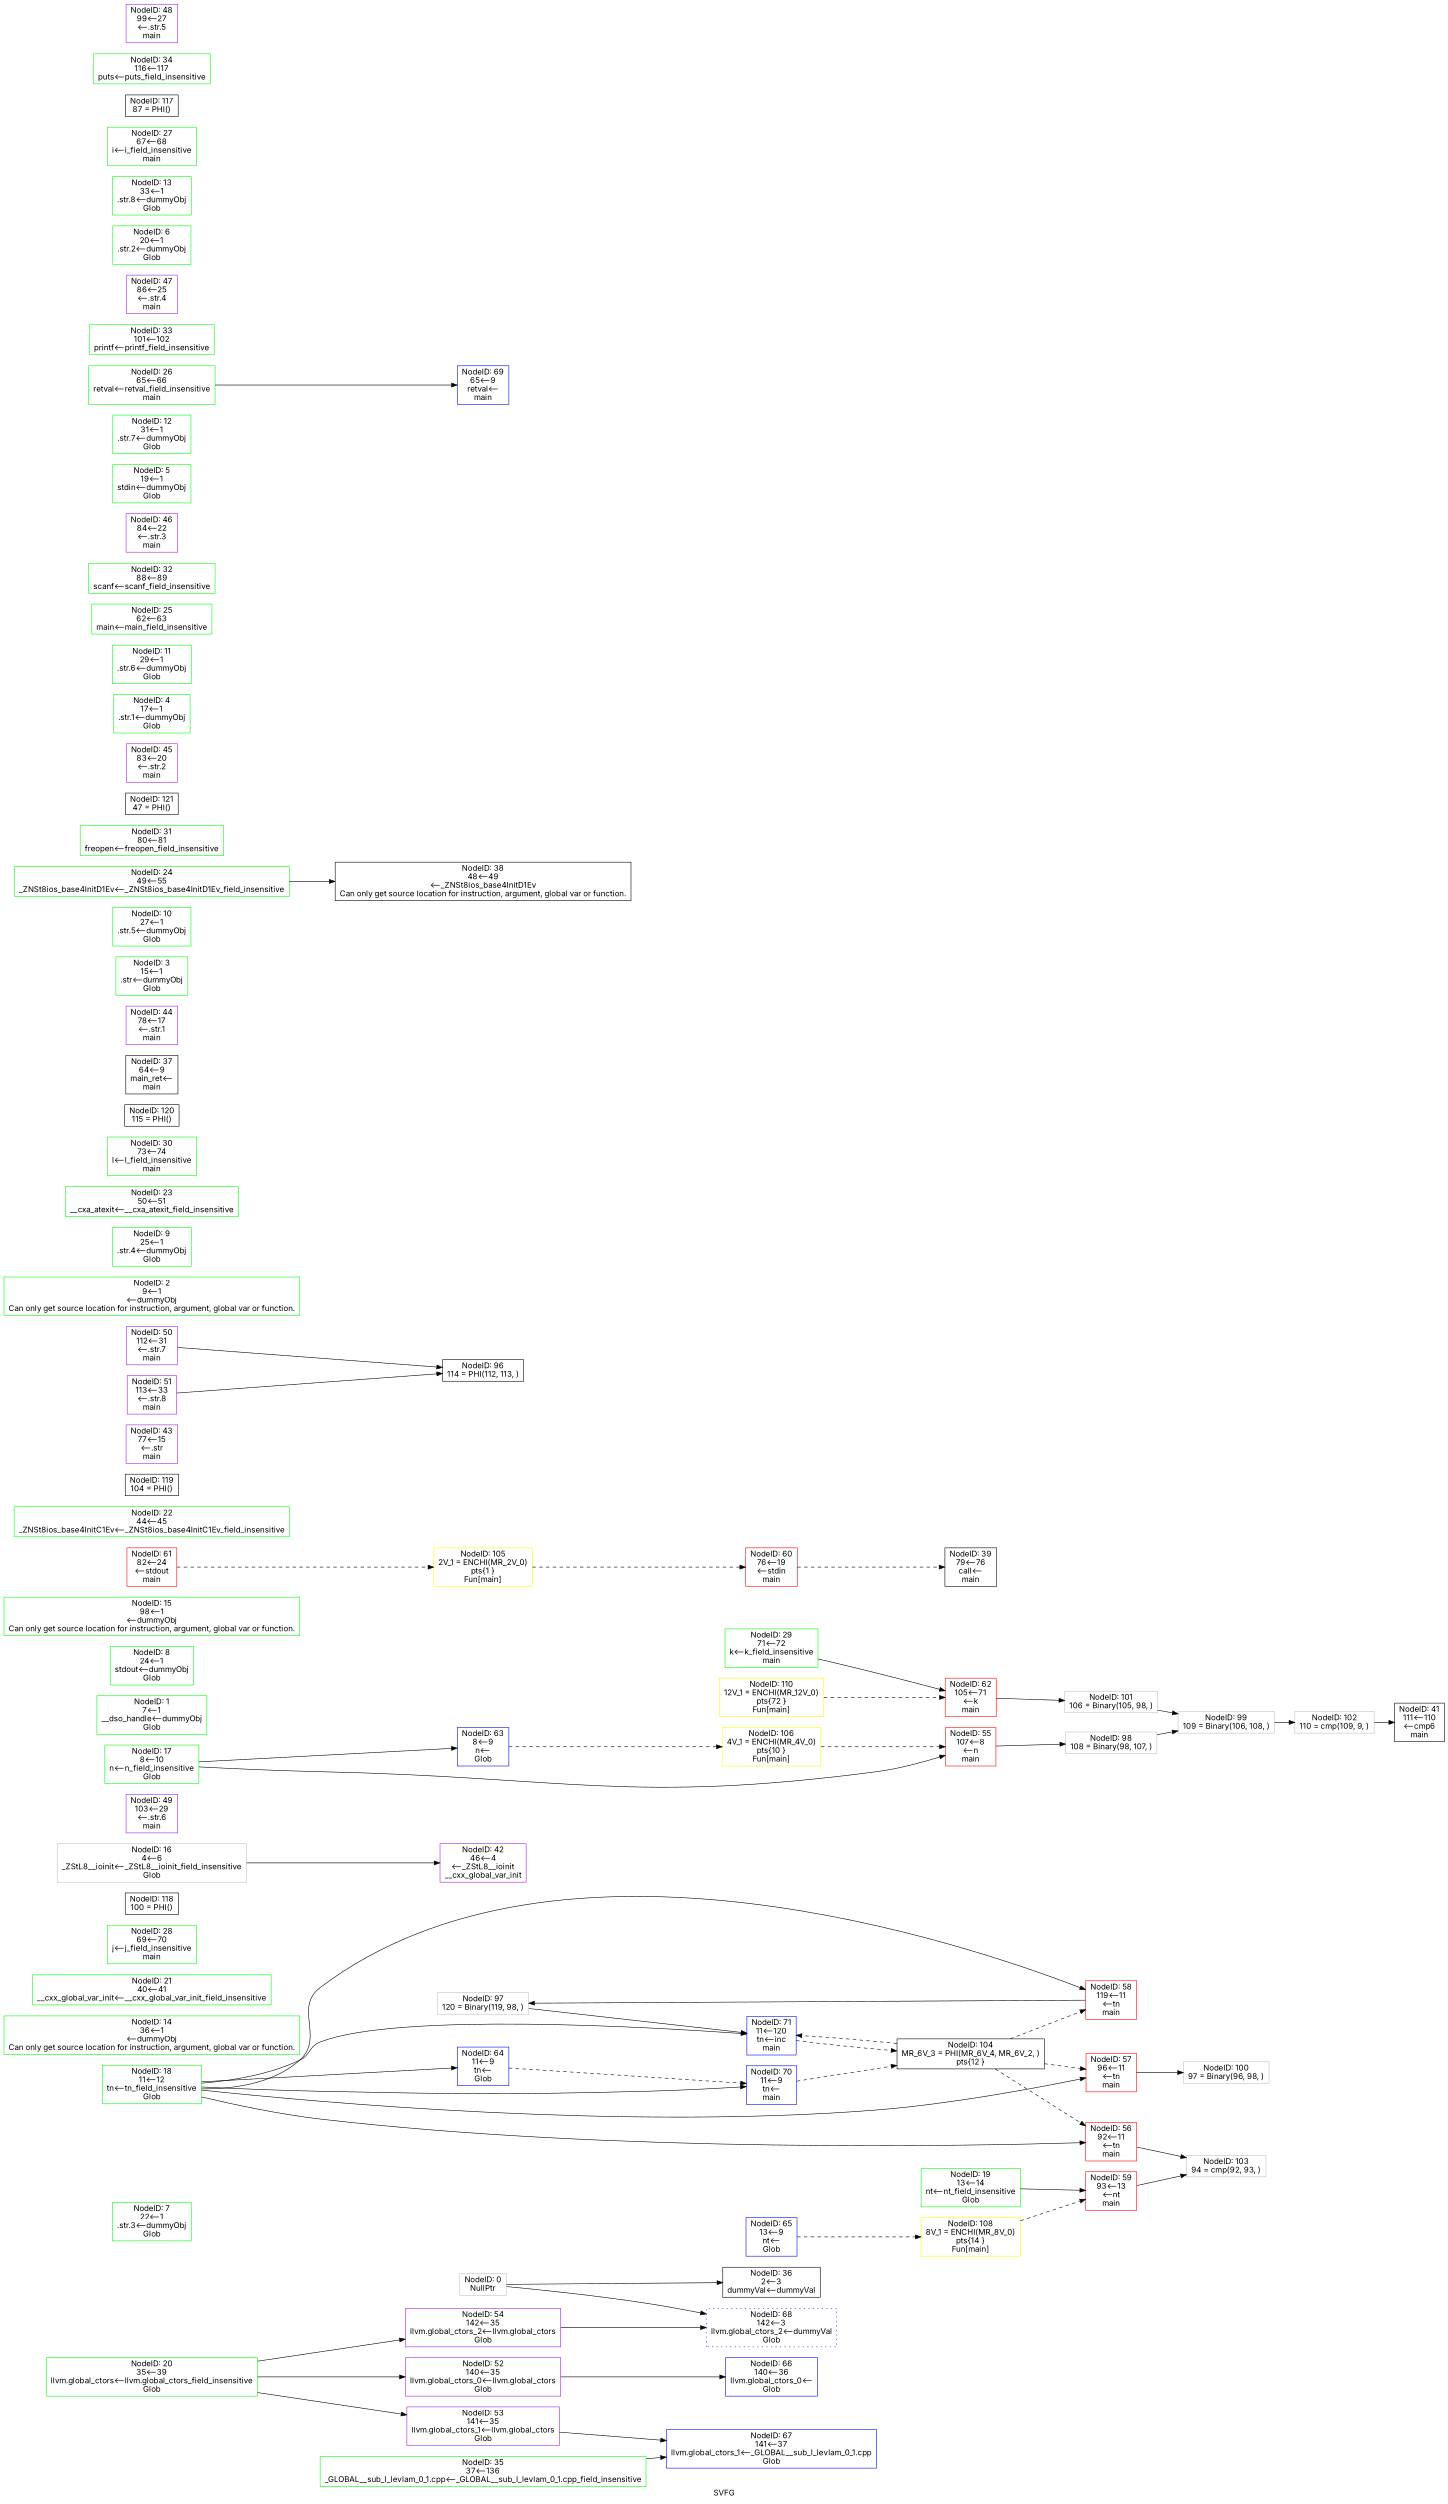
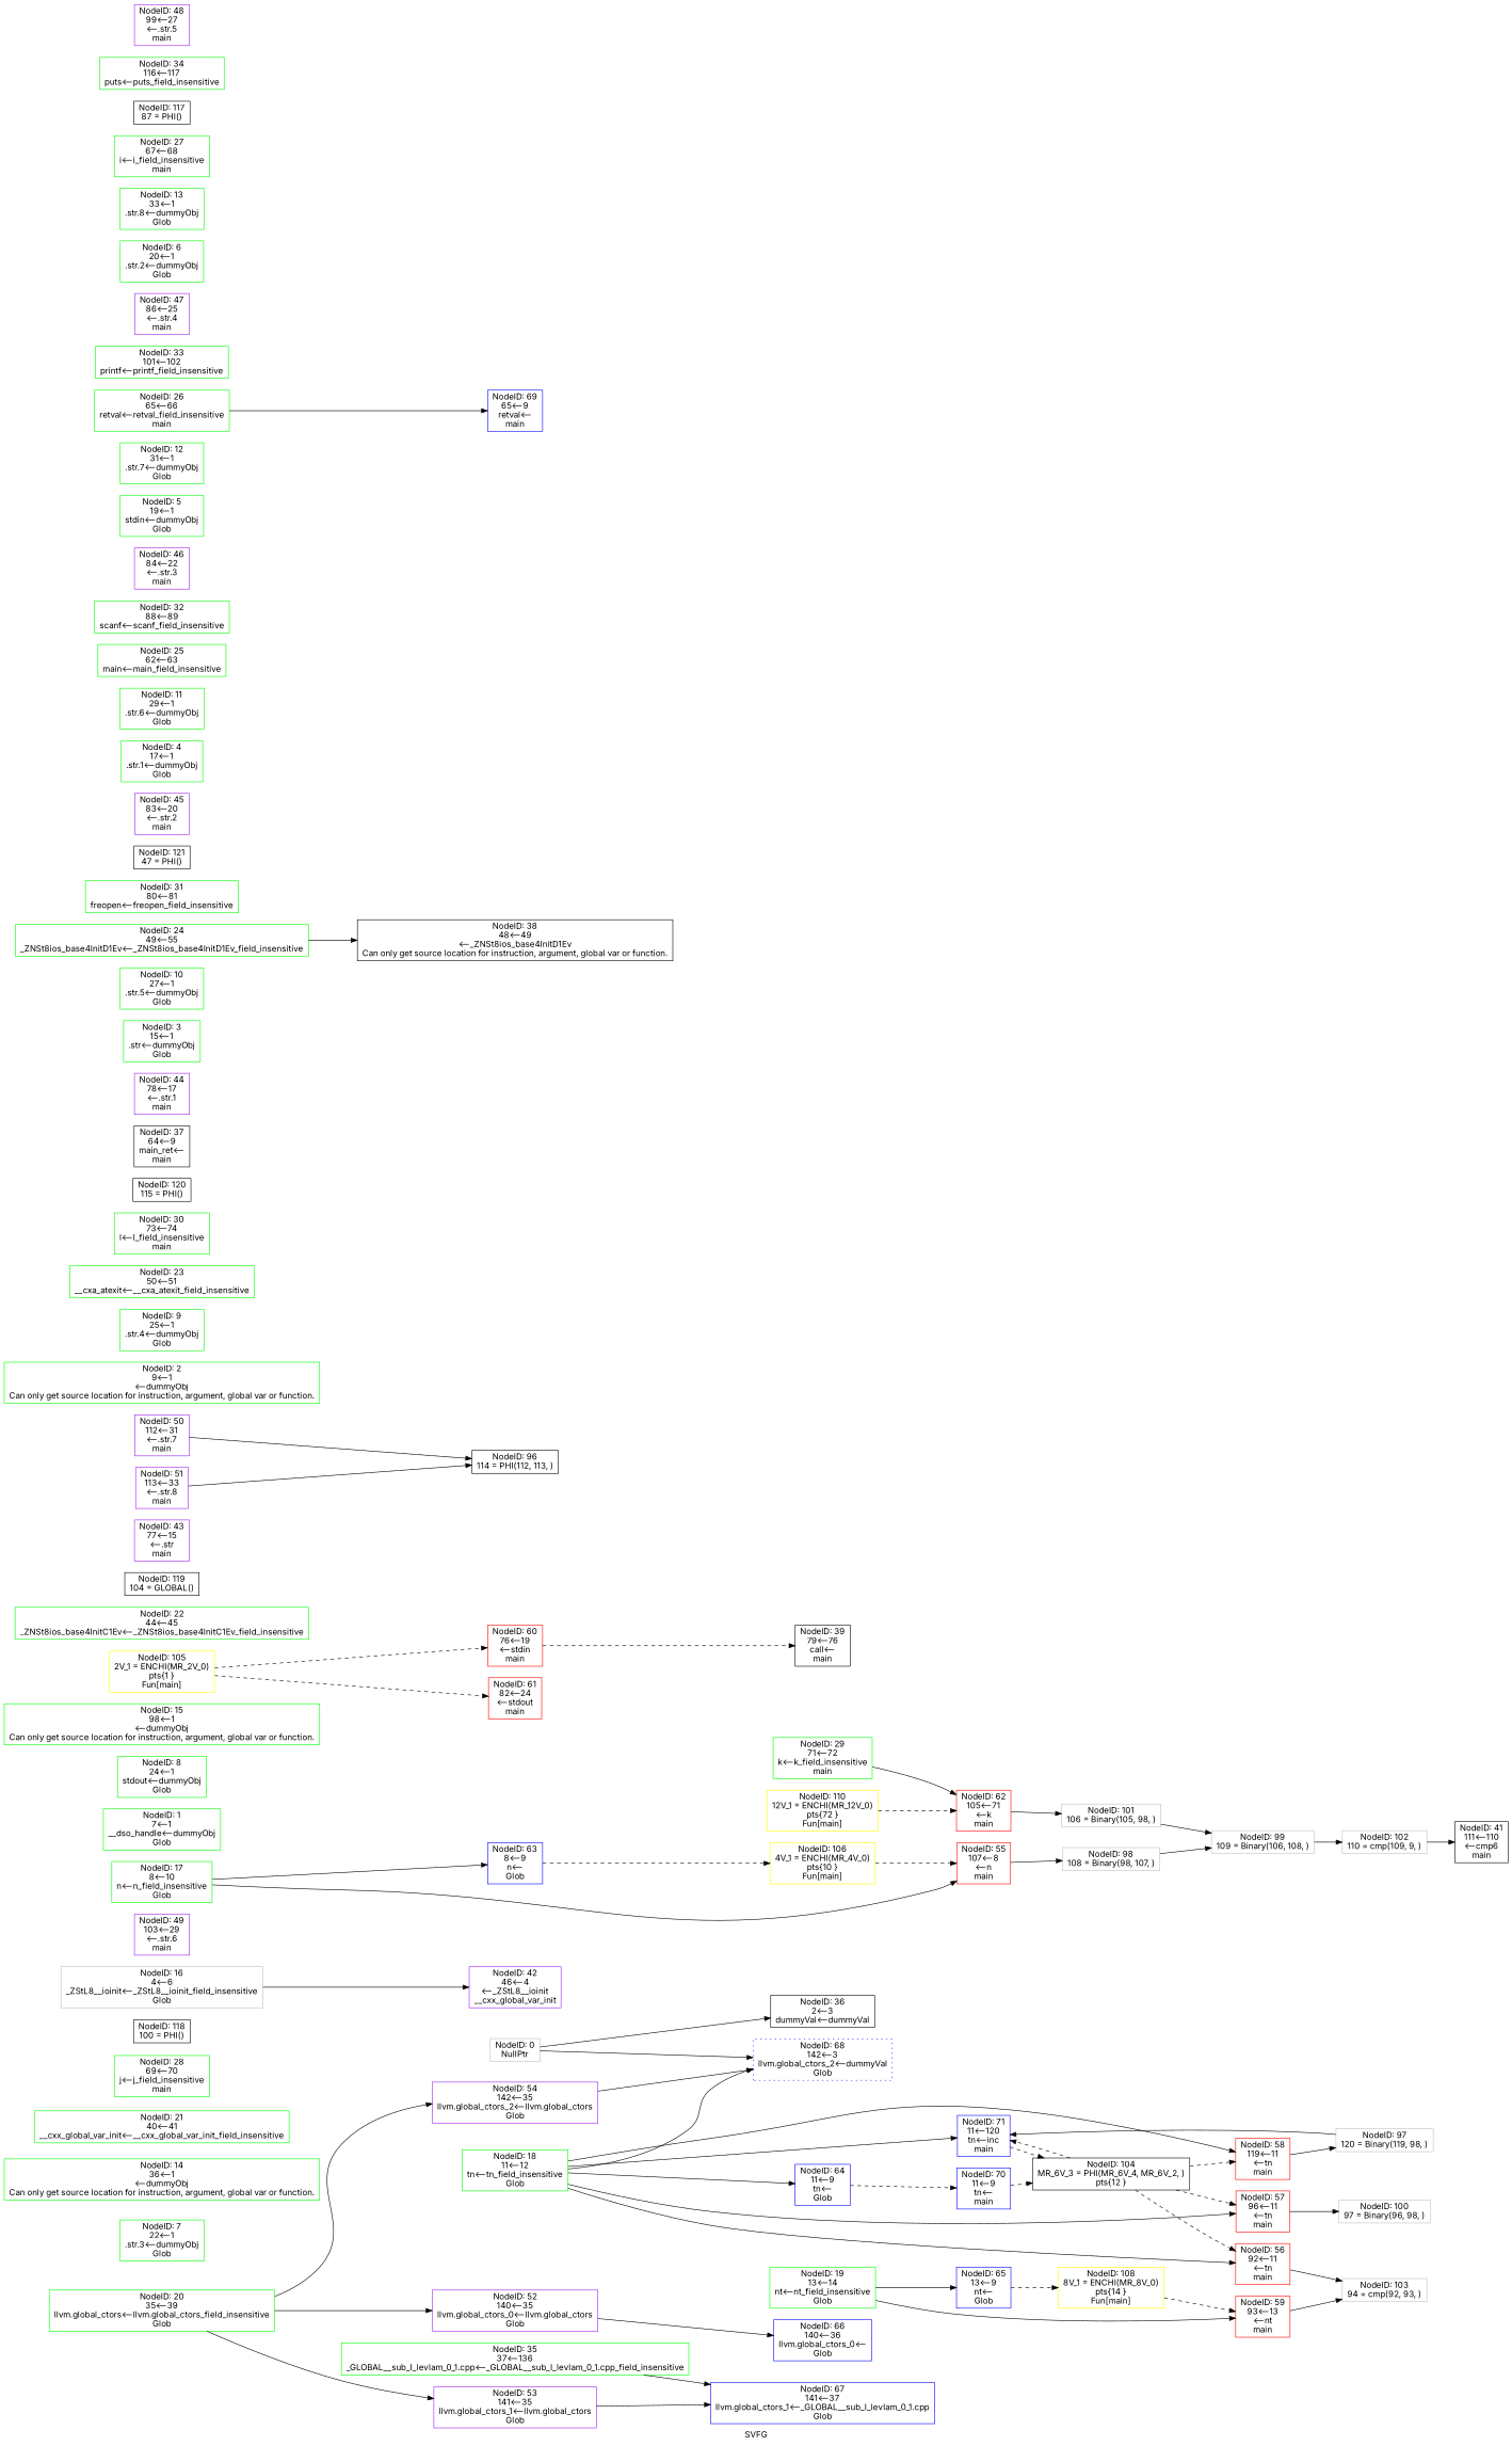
  digraph {
    fontname=Inter
    label=SVFG
    rankdir=LR
    node [color=green fontname=Inter shape=record]
    edge [fontname=Inter style=solid]
    n1 [color=grey label="{NodeID: 0\nNullPtr}"]
    n2 [color=black label="{NodeID: 36\n2\<--3\ndummyVal\<--dummyVal\n}"]
    n3 [color=blue label="{NodeID: 68\n142\<--3\nllvm.global_ctors_2\<--dummyVal\nGlob }" style=dotted]
    n4 [label="{NodeID: 7\n22\<--1\n.str.3\<--dummyObj\nGlob }"]
    n5 [color=grey label="{NodeID: 97\n120 = Binary(119, 98, )\n}"]
    n6 [color=blue label="{NodeID: 71\n11\<--120\ntn\<--inc\nmain\n}"]
    n7 [color=black label="{NodeID: 104\nMR_6V_3 = PHI(MR_6V_4, MR_6V_2, )\npts\{12 \}\n}"]
    n8 [color=red label="{NodeID: 56\n92\<--11\n\<--tn\nmain\n}"]
    n9 [color=red label="{NodeID: 57\n96\<--11\n\<--tn\nmain\n}"]
    n10 [color=red label="{NodeID: 58\n119\<--11\n\<--tn\nmain\n}"]
    n11 [label="{NodeID: 14\n36\<--1\n\<--dummyObj\nCan only get source location for instruction, argument, global var or function.}"]
    n12 [color=grey label="{NodeID: 103\n94 = cmp(92, 93, )\n}"]
    n13 [color=grey label="{NodeID: 100\n97 = Binary(96, 98, )\n}"]
    n14 [label="{NodeID: 21\n40\<--41\n__cxx_global_var_init\<--__cxx_global_var_init_field_insensitive\n}"]
    n15 [label="{NodeID: 28\n69\<--70\nj\<--j_field_insensitive\nmain\n}"]
    n16 [color=black label="{NodeID: 118\n100 = PHI()\n}"]
    n17 [label="{NodeID: 35\n37\<--136\n_GLOBAL__sub_I_levlam_0_1.cpp\<--_GLOBAL__sub_I_levlam_0_1.cpp_field_insensitive\n}"]
    n18 [color=blue label="{NodeID: 67\n141\<--37\nllvm.global_ctors_1\<--_GLOBAL__sub_I_levlam_0_1.cpp\nGlob }"]
    n19 [color=purple label="{NodeID: 42\n46\<--4\n\<--_ZStL8__ioinit\n__cxx_global_var_init\n}"]
    n20 [color=purple label="{NodeID: 49\n103\<--29\n\<--.str.6\nmain\n}"]
    n21 [color=blue label="{NodeID: 63\n8\<--9\nn\<--\nGlob }"]
    n22 [color=yellow label="{NodeID: 106\n4V_1 = ENCHI(MR_4V_0)\npts\{10 \}\nFun[main]}" style=double]
    n23 [color=red label="{NodeID: 55\n107\<--8\n\<--n\nmain\n}"]
    n24 [color=grey label="{NodeID: 98\n108 = Binary(98, 107, )\n}"]
    n25 [color=blue label="{NodeID: 70\n11\<--9\ntn\<--\nmain\n}"]
    n26 [label="{NodeID: 1\n7\<--1\n__dso_handle\<--dummyObj\nGlob }"]
    n27 [label="{NodeID: 8\n24\<--1\nstdout\<--dummyObj\nGlob }"]
    n28 [color=grey label="{NodeID: 99\n109 = Binary(106, 108, )\n}"]
    n29 [color=grey label="{NodeID: 102\n110 = cmp(109, 9, )\n}"]
    n30 [color=black label="{NodeID: 41\n111\<--110\n\<--cmp6\nmain\n}"]
    n31 [label="{NodeID: 15\n98\<--1\n\<--dummyObj\nCan only get source location for instruction, argument, global var or function.}"]
    n32 [color=yellow label="{NodeID: 105\n2V_1 = ENCHI(MR_2V_0)\npts\{1 \}\nFun[main]}" style=double]
    n33 [color=red label="{NodeID: 60\n76\<--19\n\<--stdin\nmain\n}"]
    n34 [color=red label="{NodeID: 61\n82\<--24\n\<--stdout\nmain\n}"]
    n35 [color=black label="{NodeID: 39\n79\<--76\ncall\<--\nmain\n}"]
    n36 [label="{NodeID: 22\n44\<--45\n_ZNSt8ios_base4InitC1Ev\<--_ZNSt8ios_base4InitC1Ev_field_insensitive\n}"]
    n37 [label="{NodeID: 29\n71\<--72\nk\<--k_field_insensitive\nmain\n}"]
    n38 [color=red label="{NodeID: 62\n105\<--71\n\<--k\nmain\n}"]
    n39 [color=grey label="{NodeID: 101\n106 = Binary(105, 98, )\n}"]
-   n40 [color=black label="{NodeID: 119\n104 = PHI()\n}"]
+   n40 [color=black label="{NodeID: 119\n104 = GLOBAL()\n}"]
    n41 [color=purple label="{NodeID: 43\n77\<--15\n\<--.str\nmain\n}"]
    n42 [color=purple label="{NodeID: 50\n112\<--31\n\<--.str.7\nmain\n}"]
    n43 [color=black label="{NodeID: 96\n114 = PHI(112, 113, )\n}"]
    n44 [color=blue label="{NodeID: 64\n11\<--9\ntn\<--\nGlob }"]
    n45 [label="{NodeID: 2\n9\<--1\n\<--dummyObj\nCan only get source location for instruction, argument, global var or function.}"]
    n46 [label="{NodeID: 9\n25\<--1\n.str.4\<--dummyObj\nGlob }"]
    n47 [color=grey label="{NodeID: 16\n4\<--6\n_ZStL8__ioinit\<--_ZStL8__ioinit_field_insensitive\nGlob }"]
    n48 [label="{NodeID: 23\n50\<--51\n__cxa_atexit\<--__cxa_atexit_field_insensitive\n}"]
    n49 [label="{NodeID: 30\n73\<--74\nl\<--l_field_insensitive\nmain\n}"]
    n50 [color=black label="{NodeID: 120\n115 = PHI()\n}"]
    n51 [color=black label="{NodeID: 37\n64\<--9\nmain_ret\<--\nmain\n}"]
    n52 [color=purple label="{NodeID: 44\n78\<--17\n\<--.str.1\nmain\n}"]
    n53 [color=purple label="{NodeID: 51\n113\<--33\n\<--.str.8\nmain\n}"]
    n54 [color=blue label="{NodeID: 65\n13\<--9\nnt\<--\nGlob }"]
    n55 [color=yellow label="{NodeID: 108\n8V_1 = ENCHI(MR_8V_0)\npts\{14 \}\nFun[main]}" style=double]
    n56 [color=red label="{NodeID: 59\n93\<--13\n\<--nt\nmain\n}"]
    n57 [label="{NodeID: 3\n15\<--1\n.str\<--dummyObj\nGlob }"]
    n58 [label="{NodeID: 10\n27\<--1\n.str.5\<--dummyObj\nGlob }"]
    n59 [label="{NodeID: 17\n8\<--10\nn\<--n_field_insensitive\nGlob }"]
    n60 [label="{NodeID: 24\n49\<--55\n_ZNSt8ios_base4InitD1Ev\<--_ZNSt8ios_base4InitD1Ev_field_insensitive\n}"]
    n61 [color=black label="{NodeID: 38\n48\<--49\n\<--_ZNSt8ios_base4InitD1Ev\nCan only get source location for instruction, argument, global var or function.}"]
    n62 [label="{NodeID: 31\n80\<--81\nfreopen\<--freopen_field_insensitive\n}"]
    n63 [color=black label="{NodeID: 121\n47 = PHI()\n}"]
    n64 [color=purple label="{NodeID: 45\n83\<--20\n\<--.str.2\nmain\n}"]
    n65 [color=purple label="{NodeID: 52\n140\<--35\nllvm.global_ctors_0\<--llvm.global_ctors\nGlob }"]
    n66 [color=blue label="{NodeID: 66\n140\<--36\nllvm.global_ctors_0\<--\nGlob }"]
    n67 [label="{NodeID: 4\n17\<--1\n.str.1\<--dummyObj\nGlob }"]
    n68 [label="{NodeID: 11\n29\<--1\n.str.6\<--dummyObj\nGlob }"]
    n69 [label="{NodeID: 18\n11\<--12\ntn\<--tn_field_insensitive\nGlob }"]
    n70 [label="{NodeID: 25\n62\<--63\nmain\<--main_field_insensitive\n}"]
    n71 [label="{NodeID: 32\n88\<--89\nscanf\<--scanf_field_insensitive\n}"]
    n72 [color=purple label="{NodeID: 46\n84\<--22\n\<--.str.3\nmain\n}"]
    n73 [color=purple label="{NodeID: 53\n141\<--35\nllvm.global_ctors_1\<--llvm.global_ctors\nGlob }"]
    n74 [label="{NodeID: 5\n19\<--1\nstdin\<--dummyObj\nGlob }"]
    n75 [label="{NodeID: 12\n31\<--1\n.str.7\<--dummyObj\nGlob }"]
    n76 [label="{NodeID: 19\n13\<--14\nnt\<--nt_field_insensitive\nGlob }"]
    n77 [label="{NodeID: 26\n65\<--66\nretval\<--retval_field_insensitive\nmain\n}"]
    n78 [color=blue label="{NodeID: 69\n65\<--9\nretval\<--\nmain\n}"]
    n79 [label="{NodeID: 33\n101\<--102\nprintf\<--printf_field_insensitive\n}"]
    n80 [color=purple label="{NodeID: 47\n86\<--25\n\<--.str.4\nmain\n}"]
    n81 [color=purple label="{NodeID: 54\n142\<--35\nllvm.global_ctors_2\<--llvm.global_ctors\nGlob }"]
    n82 [label="{NodeID: 6\n20\<--1\n.str.2\<--dummyObj\nGlob }"]
    n83 [label="{NodeID: 13\n33\<--1\n.str.8\<--dummyObj\nGlob }"]
    n84 [label="{NodeID: 20\n35\<--39\nllvm.global_ctors\<--llvm.global_ctors_field_insensitive\nGlob }"]
    n85 [color=yellow label="{NodeID: 110\n12V_1 = ENCHI(MR_12V_0)\npts\{72 \}\nFun[main]}" style=double]
    n86 [label="{NodeID: 27\n67\<--68\ni\<--i_field_insensitive\nmain\n}"]
    n87 [color=black label="{NodeID: 117\n87 = PHI()\n}"]
    n88 [label="{NodeID: 34\n116\<--117\nputs\<--puts_field_insensitive\n}"]
    n89 [color=purple label="{NodeID: 48\n99\<--27\n\<--.str.5\nmain\n}"]
    n1 -> n2
    n1 -> n3
    n5 -> n6
    n6 -> n7 [style=dashed]
    n7 -> n6 [style=dashed]
    n7 -> n8 [style=dashed]
    n7 -> n9 [style=dashed]
    n7 -> n10 [style=dashed]
    n8 -> n12
    n9 -> n13
    n10 -> n5
    n17 -> n18
    n21 -> n22 [style=dashed]
    n22 -> n23 [style=dashed]
    n23 -> n24
    n24 -> n28
    n25 -> n7 [style=dashed]
    n28 -> n29
    n29 -> n30
    n32 -> n33 [style=dashed]
-   n34 -> n32 [style=dashed]
+   n32 -> n34 [style=dashed]
    n33 -> n35 [style=dashed]
    n37 -> n38
    n38 -> n39
    n39 -> n28
    n42 -> n43
    n44 -> n25 [style=dashed]
    n47 -> n19
    n53 -> n43
    n54 -> n55 [style=dashed]
    n55 -> n56 [style=dashed]
    n56 -> n12
    n59 -> n21
    n59 -> n23
    n60 -> n61
    n65 -> n66
    n69 -> n6
    n69 -> n8
    n69 -> n9
    n69 -> n10
-   n69 -> n25
+   n69 -> n3
    n69 -> n44
    n73 -> n18
+   n76 -> n54
    n76 -> n56
    n77 -> n78
    n81 -> n3
    n84 -> n65
    n84 -> n73
    n84 -> n81
    n85 -> n38 [style=dashed]
  }
